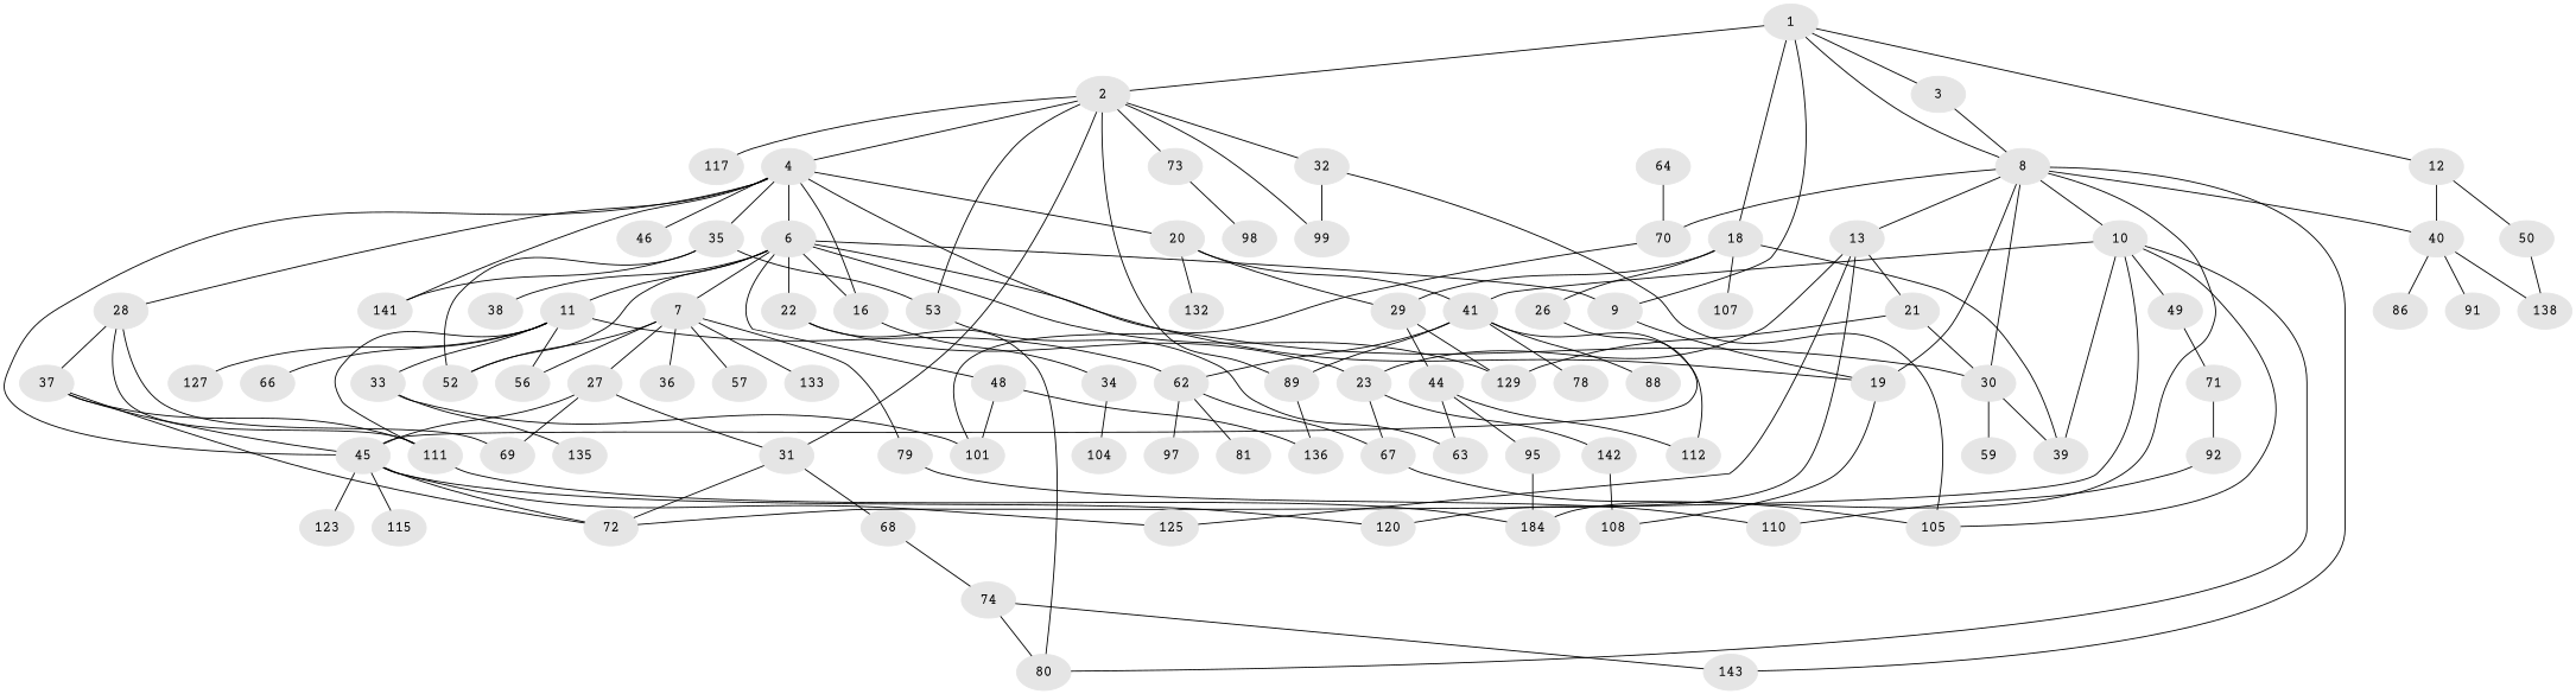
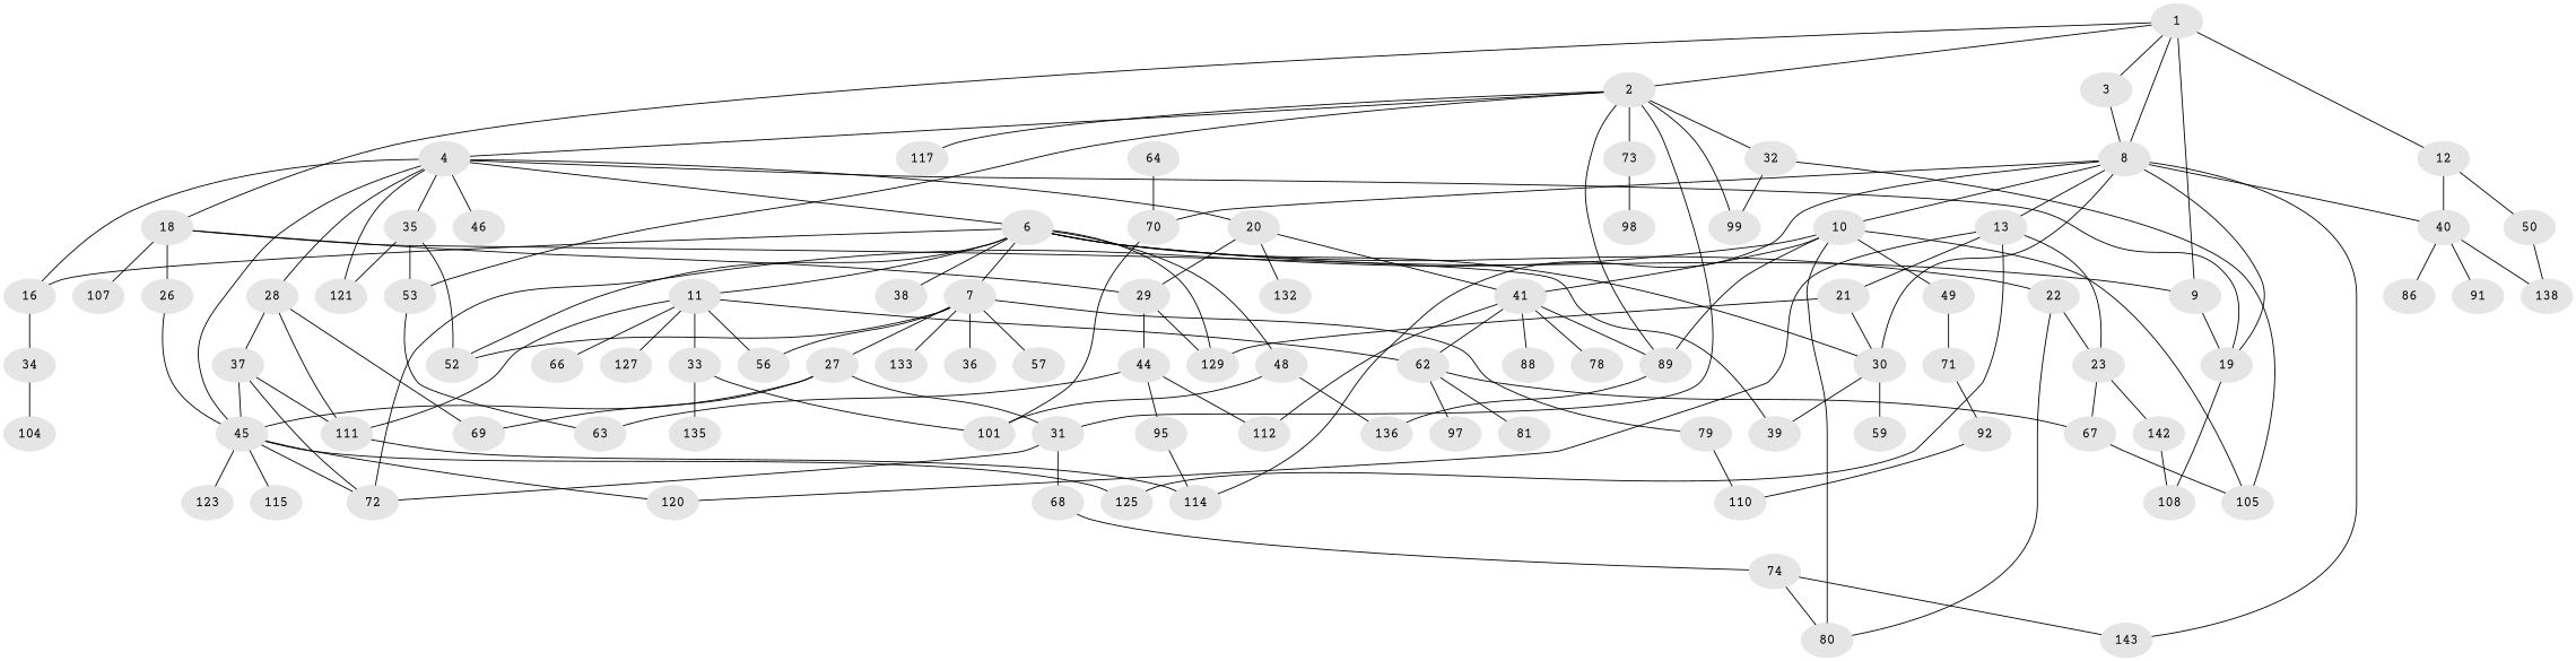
  graph {
    fontname="Courier Prime"
    node [color=gray90 fontname="Courier Prime" style=filled]
    edge [fontname="Courier Prime"]
    1 [super="+84"]
    2 [super="+113"]
    3 [super="+24"]
    8 [super="+47"]
    9 [super="+60"]
    12
    18 [super="+25"]
    4 [super="+5"]
    31 [super="+58"]
    32
    53 [super="+83"]
    73
    89 [super="+100"]
    99
    117
    10 [super="+51"]
    19
    30
    13 [super="+15"]
    40 [super="+93"]
    70
-   114 [super="+141" label=184]
+   114 [super="+141"]
    143
    41 [super="+42"]
    49
    72 [super="+102"]
    80 [super="+128"]
    105
    50 [super="+139"]
    26
    29 [super="+94"]
    39 [super="+109"]
    107
    6 [super="+17"]
    16 [super="+85"]
    20 [super="+90"]
    28 [super="+43"]
    35 [super="+65"]
    45 [super="+76"]
    46
-   121 [super="+124" label=141]
+   121 [super="+124"]
    68
    63 [super="+134"]
    98
    136
    7 [super="+103"]
    11 [super="+14"]
    22 [super="+119"]
    38
    48 [super="+131"]
    52
    129 [super="+130"]
    34
    108
    132
    111 [super="+140"]
    69
    37
    120
    125
    115
    123
    27 [super="+55"]
    36
    56 [super="+61"]
    57
    79
    133
    33
    62 [super="+87"]
    66
    127
    23 [super="+77"]
    59
    101
    110 [super="+122"]
    21
    86
    91 [super="+126"]
    138
    78
    88
    112
    71 [super="+75"]
    135
    67 [super="+96"]
    81
    97
    142
    104 [super="+137"]
    44 [super="+118"]
    95
    74 [super="+82"]
    92 [super="+116"]
    64 [super="+106"]
    1 -- 2
    1 -- 3
    1 -- 8
    1 -- 9 [weight=3]
    1 -- 12
    1 -- 18
    2 -- 4
    2 -- 31
    2 -- 32
    2 -- 53
    2 -- 73
    2 -- 89
    2 -- 99
    2 -- 117
    3 -- 8
    8 -- 10
    8 -- 19
    8 -- 30
    8 -- 13
    8 -- 40
    8 -- 70
    8 -- 114
    8 -- 143
    9 -- 19
    12 -- 40
    12 -- 50
    18 -- 26
    18 -- 29
    18 -- 39
    18 -- 107
    4 -- 19
    4 -- 6
    4 -- 16
    4 -- 20
    4 -- 28
    4 -- 35
    4 -- 45
    4 -- 46
    4 -- 121
    31 -- 72
    31 -- 68
    32 -- 99
    32 -- 105
    53 -- 63
    73 -- 98
    89 -- 136
-   10 -- 39
+   10 -- 89
    10 -- 41
    10 -- 49
    10 -- 72
    10 -- 80
    10 -- 105
    19 -- 108
    30 -- 39
    30 -- 59
    13 -- 120
    13 -- 125
    13 -- 23
    13 -- 21
    40 -- 86
    40 -- 91
    40 -- 138
    70 -- 101
    41 -- 89
    41 -- 62
    41 -- 78
    41 -- 88
    41 -- 112
    49 -- 71
    50 -- 138
    26 -- 45
    29 -- 129
    29 -- 44
    6 -- 9
    6 -- 30
    6 -- 16
    6 -- 7
    6 -- 11
    6 -- 22
    6 -- 38
    6 -- 48
    6 -- 52
    6 -- 129
    16 -- 34
    20 -- 41
    20 -- 29
    20 -- 132
    28 -- 111
    28 -- 69
    28 -- 37
    35 -- 53
    35 -- 121
    35 -- 52
    45 -- 72
    45 -- 120
    45 -- 125
    45 -- 115
    45 -- 123
    68 -- 74
    7 -- 52
    7 -- 27
    7 -- 36
    7 -- 56
    7 -- 57
    7 -- 79
    7 -- 133
    11 -- 111
    11 -- 56
    11 -- 33
    11 -- 62
    11 -- 66
    11 -- 127
    22 -- 80
    22 -- 23
    48 -- 136
    48 -- 101
    34 -- 104
    111 -- 114
    37 -- 72
    37 -- 45
    37 -- 111
    27 -- 31
    27 -- 45
    27 -- 69
    79 -- 110
    33 -- 101
    33 -- 135
    62 -- 67
    62 -- 81
    62 -- 97
    23 -- 67
    23 -- 142
    21 -- 30
    21 -- 129
    71 -- 92
    67 -- 105
    142 -- 108
    44 -- 63
    44 -- 112
    44 -- 95
    95 -- 114
    74 -- 143
    74 -- 80
    92 -- 110
    64 -- 70
  }
